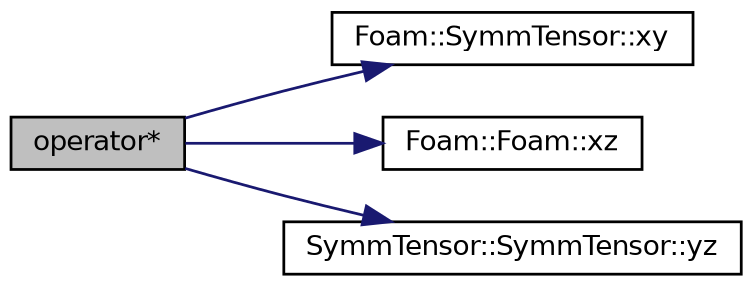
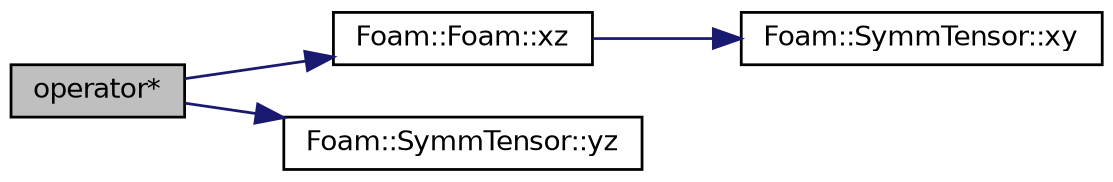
  digraph {
    rankdir=LR
    node [color=black fontname=Helvetica fontsize=10 shape=record]
    edge [color=midnightblue fontname=Helvetica fontsize=10 labelfontname=Helvetica labelfontsize=10 style=solid]
    n1 [fillcolor=grey75 fontcolor=black height=0.2 label="operator*" style=filled width=0.4]
    n2 [height=0.2 label="Foam::SymmTensor::xy" width=0.4]
    n3 [height=0.2 label="Foam::Foam::xz" width=0.4]
-   n4 [height=0.2 label="SymmTensor::SymmTensor::yz" width=0.4]
-   n1 -> n2
+   n4 [height=0.2 label="Foam::SymmTensor::yz" width=0.4]
+   n3 -> n2
    n1 -> n3
    n1 -> n4
  }
